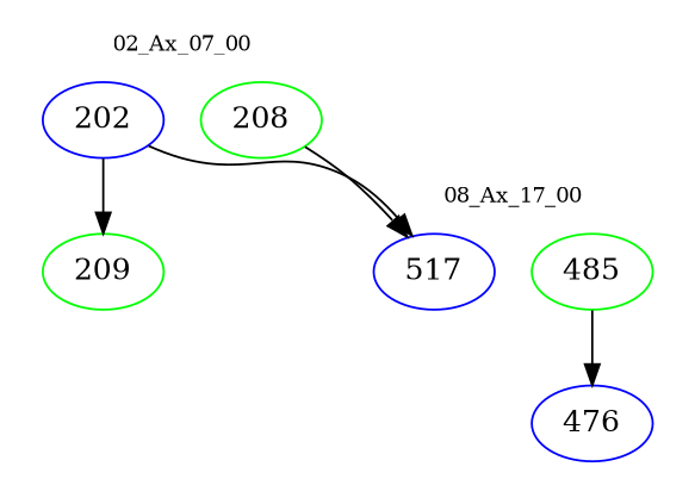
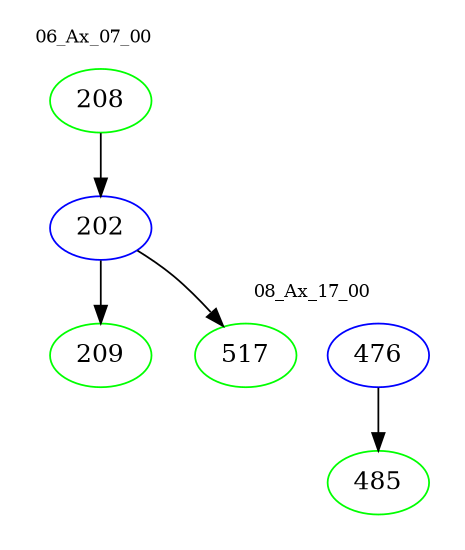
  digraph {
    node [color=green]
    edge [color=black]
    n1 [label=485]
    n2 [color=blue label=476]
-   n3 [color=blue label=517]
+   n3 [label=517]
    n4 [label=208]
    n5 [color=blue label=202]
    n6 [label=209]
    subgraph cluster_1 {
      color=white
      fontsize=10
      label="08_Ax_17_00"
      n1
      n2
      n3
    }
    subgraph cluster_2 {
      color=white
      fontsize=10
-     label="02_Ax_07_00"
+     label="06_Ax_07_00"
      n4
      n5
      n6
    }
-   n1 -> n2
-   n4 -> n3
+   n2 -> n1
+   n4 -> n5
    n5 -> n3
    n5 -> n6
  }
